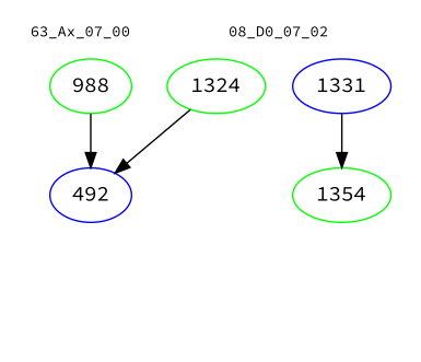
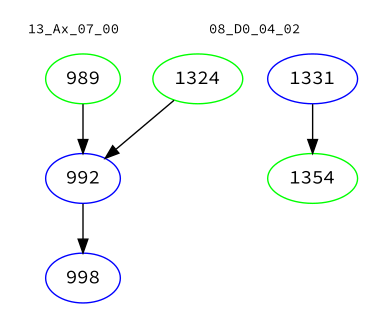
  digraph {
    fontname="Source Code Pro"
    node [color=green fontname="Source Code Pro"]
    edge [color=black fontname="Source Code Pro"]
-   n1 [label=988]
-   n2 [color=blue label=492]
+   n1 [label=989]
+   n2 [color=blue label=992]
+   n3 [color=blue label=998]
    n4 [label=1324]
    n5 [color=blue label=1331]
    n6 [label=1354]
    subgraph cluster_1 {
      color=white
      fontsize=10
-     label="63_Ax_07_00"
+     label="13_Ax_07_00"
      n1
      n2
+     n3
    }
    subgraph cluster_2 {
      color=white
      fontsize=10
-     label="08_D0_07_02"
+     label="08_D0_04_02"
      n4
      n5
      n6
    }
    n1 -> n2
+   n2 -> n3
    n4 -> n2
    n5 -> n6
  }
